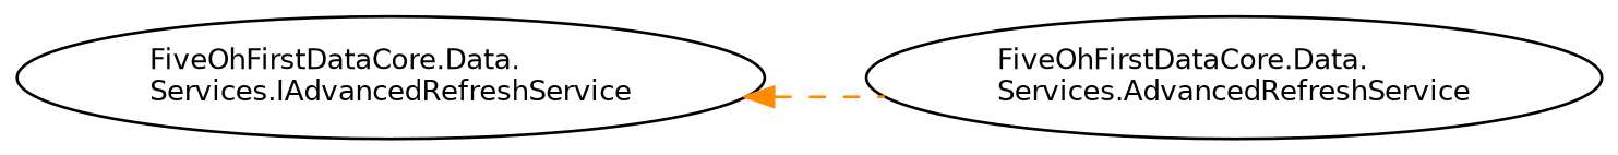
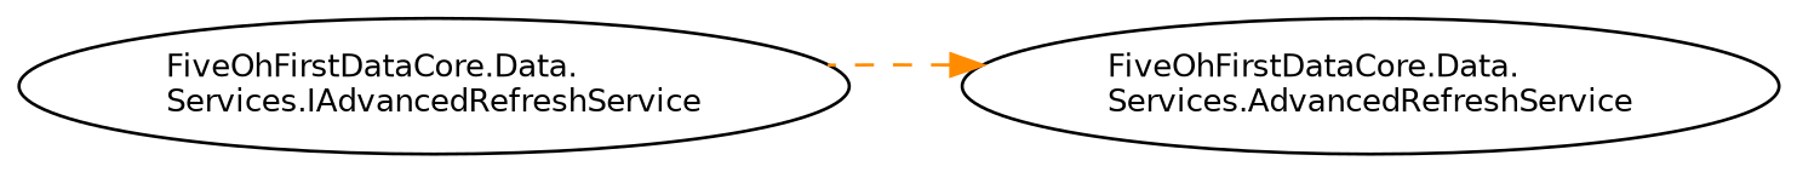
  digraph {
    rankdir=LR
    node [color=black fillcolor=white fontname=Helvetica fontsize=10 shape=ellipse style=filled]
    n1 [height=0.2 label="FiveOhFirstDataCore.Data.\lServices.IAdvancedRefreshService" width=0.4]
    n2 [height=0.2 label="FiveOhFirstDataCore.Data.\lServices.AdvancedRefreshService" width=0.4]
-   n1 -> n2 [color=darkorange dir=back fontname=Helvetica fontsize=10 labelfontname=Helvetica labelfontsize=10 style=dashed]
+   n2 -> n1 [color=darkorange dir=back fontname=Helvetica fontsize=10 labelfontname=Helvetica labelfontsize=10 style=dashed]
  }
